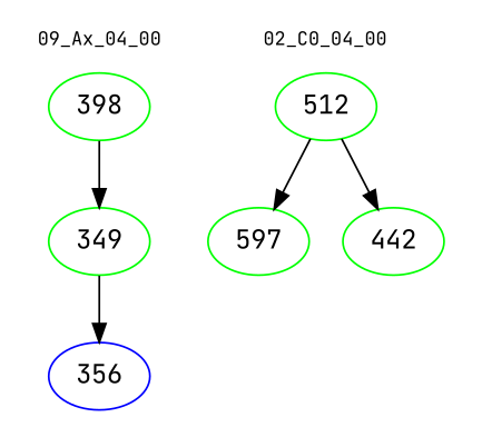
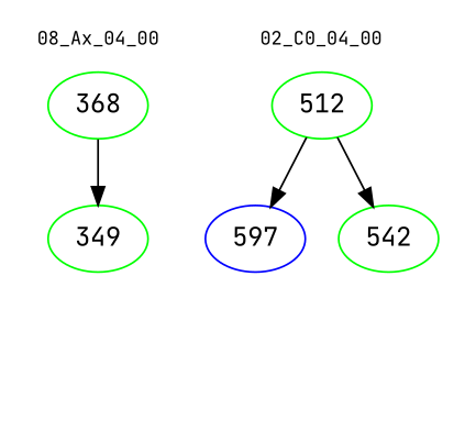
  digraph {
    fontname="JetBrains Mono"
    node [color=green fontname="JetBrains Mono"]
    edge [color=black fontname="JetBrains Mono"]
    n1 [label=349]
-   n2 [color=blue label=356]
-   n3 [label=398]
+   n3 [label=368]
    n4 [label=512]
-   n5 [label=597]
-   n6 [label=442]
+   n5 [color=blue label=597]
+   n6 [label=542]
    subgraph cluster_1 {
      color=white
      fontsize=10
-     label="09_Ax_04_00"
+     label="08_Ax_04_00"
      n1
-     n2
      n3
    }
    subgraph cluster_2 {
      color=white
      fontsize=10
      label="02_C0_04_00"
      n4
      n5
      n6
    }
-   n1 -> n2
    n3 -> n1
    n4 -> n5
    n4 -> n6
  }
